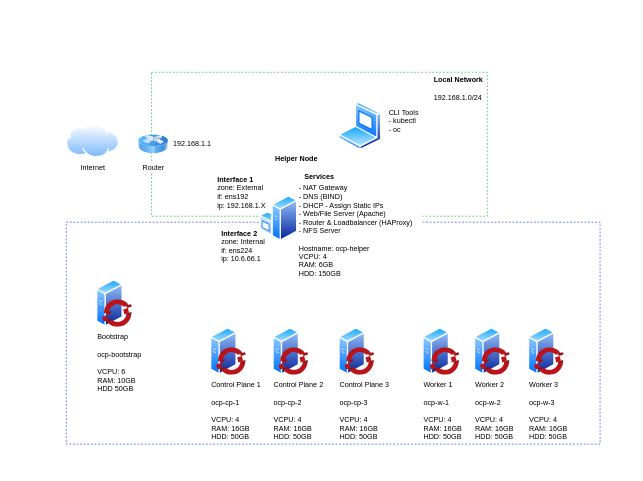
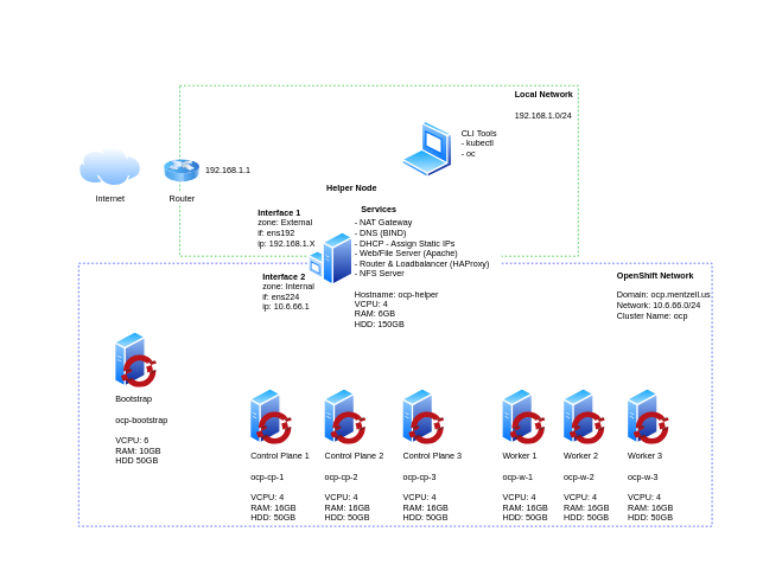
  <mxCell id="0" />
  <mxCell id="1" parent="0" />
  <mxCell id="2" value="" style="rounded=0;whiteSpace=wrap;html=1;strokeWidth=1;align=left;fillColor=none;strokeColor=none;" parent="1" vertex="1"><mxGeometry x="20" y="20" width="1030" height="760" as="geometry" /></mxCell>
  <mxCell id="3" value="" style="rounded=0;whiteSpace=wrap;html=1;dashed=1;strokeColor=#06B817;" parent="1" vertex="1"><mxGeometry x="252" y="120" width="560" height="240" as="geometry" /></mxCell>
  <mxCell id="4" value="" style="rounded=0;whiteSpace=wrap;html=1;dashed=1;strokeWidth=1;strokeColor=#0526FF;" parent="1" vertex="1"><mxGeometry x="110" y="370" width="890" height="370" as="geometry" /></mxCell>
  <mxCell id="5" value="" style="group" parent="1" vertex="1" connectable="0"><mxGeometry x="350" y="545" width="70" height="80" as="geometry" /></mxCell>
  <mxCell id="6" value="Control Plane 1&lt;br&gt;&lt;br&gt;ocp-cp-1&lt;br&gt;&lt;br&gt;&lt;div&gt;VCPU: 4&amp;nbsp;&lt;/div&gt;&lt;div&gt;RAM: 16GB&lt;/div&gt;&lt;div&gt;HDD: 50GB&lt;/div&gt;" style="aspect=fixed;perimeter=ellipsePerimeter;html=1;align=left;shadow=0;dashed=0;spacingTop=3;image;image=img/lib/active_directory/generic_server.svg;" parent="5" vertex="1"><mxGeometry width="44.8" height="80" as="geometry" /></mxCell>
  <mxCell id="7" value="" style="aspect=fixed;html=1;points=[];align=center;image;fontSize=12;image=img/lib/mscae/OpenShift.svg;" parent="5" vertex="1"><mxGeometry x="10" y="34" width="50" height="46" as="geometry" /></mxCell>
  <mxCell id="8" value="" style="group" parent="1" vertex="1" connectable="0"><mxGeometry x="454" y="545" width="70" height="80" as="geometry" /></mxCell>
  <mxCell id="9" value="Control Plane&amp;nbsp;2&lt;br&gt;&lt;br&gt;ocp-cp-2&lt;br&gt;&lt;br&gt;VCPU: 4&lt;br&gt;RAM: 16GB&lt;br&gt;HDD: 50GB" style="aspect=fixed;perimeter=ellipsePerimeter;html=1;align=left;shadow=0;dashed=0;spacingTop=3;image;image=img/lib/active_directory/generic_server.svg;" parent="8" vertex="1"><mxGeometry width="44.8" height="80" as="geometry" /></mxCell>
  <mxCell id="10" value="" style="aspect=fixed;html=1;points=[];align=center;image;fontSize=12;image=img/lib/mscae/OpenShift.svg;" parent="8" vertex="1"><mxGeometry x="10" y="34" width="50" height="46" as="geometry" /></mxCell>
  <mxCell id="11" value="" style="group" parent="1" vertex="1" connectable="0"><mxGeometry x="564" y="545" width="70" height="80" as="geometry" /></mxCell>
  <mxCell id="12" value="Control Plane&amp;nbsp;3&lt;br&gt;&lt;br&gt;ocp-cp-3&lt;br&gt;&lt;br&gt;VCPU: 4&lt;br&gt;RAM: 16GB&lt;br&gt;HDD: 50GB" style="aspect=fixed;perimeter=ellipsePerimeter;html=1;align=left;shadow=0;dashed=0;spacingTop=3;image;image=img/lib/active_directory/generic_server.svg;" parent="11" vertex="1"><mxGeometry width="44.8" height="80" as="geometry" /></mxCell>
  <mxCell id="13" value="" style="aspect=fixed;html=1;points=[];align=center;image;fontSize=12;image=img/lib/mscae/OpenShift.svg;" parent="11" vertex="1"><mxGeometry x="10" y="34" width="50" height="46" as="geometry" /></mxCell>
  <mxCell id="14" value="" style="group" parent="1" vertex="1" connectable="0"><mxGeometry x="704" y="545" width="70" height="80" as="geometry" /></mxCell>
  <mxCell id="15" value="Worker 1&lt;br&gt;&lt;br&gt;ocp-w-1&lt;br&gt;&lt;br&gt;VCPU: 4&lt;br&gt;RAM: 16GB&lt;br&gt;HDD: 50GB" style="aspect=fixed;perimeter=ellipsePerimeter;html=1;align=left;shadow=0;dashed=0;spacingTop=3;image;image=img/lib/active_directory/generic_server.svg;" parent="14" vertex="1"><mxGeometry width="44.8" height="80" as="geometry" /></mxCell>
  <mxCell id="16" value="" style="aspect=fixed;html=1;points=[];align=center;image;fontSize=12;image=img/lib/mscae/OpenShift.svg;" parent="14" vertex="1"><mxGeometry x="12" y="34" width="50" height="46" as="geometry" /></mxCell>
  <mxCell id="17" value="" style="group" parent="1" vertex="1" connectable="0"><mxGeometry x="790" y="545" width="70" height="80" as="geometry" /></mxCell>
  <mxCell id="18" value="Worker 2&lt;br&gt;&lt;br&gt;ocp-w-2&lt;br&gt;&lt;br&gt;VCPU: 4&lt;br&gt;RAM: 16GB&lt;br&gt;HDD: 50GB" style="aspect=fixed;perimeter=ellipsePerimeter;html=1;align=left;shadow=0;dashed=0;spacingTop=3;image;image=img/lib/active_directory/generic_server.svg;" parent="17" vertex="1"><mxGeometry width="44.8" height="80" as="geometry" /></mxCell>
  <mxCell id="19" value="" style="aspect=fixed;html=1;points=[];align=center;image;fontSize=12;image=img/lib/mscae/OpenShift.svg;" parent="17" vertex="1"><mxGeometry x="10" y="34" width="50" height="46" as="geometry" /></mxCell>
  <mxCell id="20" value="" style="group" parent="1" vertex="1" connectable="0"><mxGeometry x="160" y="465" width="70" height="80" as="geometry" /></mxCell>
  <mxCell id="21" value="Bootstrap&lt;br&gt;&lt;br&gt;ocp-bootstrap&lt;br&gt;&lt;br&gt;VCPU: 6&lt;br&gt;RAM: 10GB&lt;br&gt;HDD 50GB&amp;nbsp;" style="aspect=fixed;perimeter=ellipsePerimeter;html=1;align=left;shadow=0;dashed=0;spacingTop=3;image;image=img/lib/active_directory/generic_server.svg;" parent="20" vertex="1"><mxGeometry width="44.8" height="80" as="geometry" /></mxCell>
  <mxCell id="22" value="" style="aspect=fixed;html=1;points=[];align=center;image;fontSize=12;image=img/lib/mscae/OpenShift.svg;" parent="20" vertex="1"><mxGeometry x="10" y="34" width="50" height="46" as="geometry" /></mxCell>
+ <mxCell id="23" value="&lt;div style=&quot;text-align: left&quot;&gt;&lt;span&gt;&lt;b&gt;OpenShift Network&lt;/b&gt;&lt;/span&gt;&lt;/div&gt;&lt;br&gt;&lt;div style=&quot;text-align: left&quot;&gt;&lt;span&gt;Domain: ocp.mentzell.us&lt;/span&gt;&lt;/div&gt;&lt;div style=&quot;text-align: left&quot;&gt;&lt;span&gt;Network: 10.6.66.0/24&lt;/span&gt;&lt;/div&gt;&lt;div style=&quot;text-align: left&quot;&gt;&lt;span&gt;Cluster Name: ocp&lt;/span&gt;&lt;/div&gt;" style="text;html=1;strokeColor=none;fillColor=none;align=right;verticalAlign=middle;whiteSpace=wrap;rounded=0;dashed=1;" parent="1" vertex="1"><mxGeometry x="855" y="380" width="145" height="70" as="geometry" /></mxCell>
  <mxCell id="24" value="&lt;b&gt;Local Network&lt;br&gt;&lt;/b&gt;&lt;br&gt;192.168.1.0/24" style="text;html=1;strokeColor=none;fillColor=none;align=left;verticalAlign=middle;whiteSpace=wrap;rounded=0;dashed=1;" parent="1" vertex="1"><mxGeometry x="721" y="122.13" width="93" height="50" as="geometry" /></mxCell>
  <mxCell id="25" value="" style="group" parent="1" vertex="1" connectable="0"><mxGeometry x="564" y="150" width="270" height="100" as="geometry" /></mxCell>
  <mxCell id="26" value="" style="aspect=fixed;perimeter=ellipsePerimeter;html=1;align=center;shadow=0;dashed=0;spacingTop=3;image;image=img/lib/active_directory/laptop_client.svg;" parent="25" vertex="1"><mxGeometry y="20" width="72" height="80" as="geometry" /></mxCell>
  <mxCell id="27" value="" style="group" parent="25" vertex="1" connectable="0"><mxGeometry x="10" width="260" height="97.2" as="geometry" /></mxCell>
  <mxCell id="28" value="CLI Tools&lt;br&gt;- kubectl&lt;br&gt;- oc" style="text;html=1;strokeColor=none;align=left;verticalAlign=middle;whiteSpace=wrap;rounded=0;fillColor=#ffffff;" parent="27" vertex="1"><mxGeometry x="71.65" y="23.6" width="68.35" height="55" as="geometry" /></mxCell>
  <mxCell id="29" value="Internet" style="aspect=fixed;perimeter=ellipsePerimeter;html=1;align=center;shadow=0;dashed=0;spacingTop=3;image;image=img/lib/active_directory/internet_cloud.svg;" parent="1" vertex="1"><mxGeometry x="110" y="206.25" width="88.49" height="55.75" as="geometry" /></mxCell>
  <mxCell id="30" value="Router" style="image;html=1;image=img/lib/clip_art/networking/Router_Icon_128x128.png" parent="1" vertex="1"><mxGeometry x="230" y="215" width="50" height="50" as="geometry" /></mxCell>
  <mxCell id="31" value="" style="group" parent="1" vertex="1" connectable="0"><mxGeometry x="360" y="255" width="344" height="200" as="geometry" /></mxCell>
  <mxCell id="32" value="" style="group" parent="31" vertex="1" connectable="0"><mxGeometry x="64" y="50" width="280" height="130" as="geometry" /></mxCell>
  <mxCell id="33" value="&lt;b style=&quot;text-align: left ; background-color: rgb(248 , 249 , 250)&quot;&gt;&lt;br&gt;&lt;/b&gt;" style="aspect=fixed;perimeter=ellipsePerimeter;html=1;align=center;shadow=0;dashed=0;spacingTop=3;image;image=img/lib/active_directory/windows_server.svg;imageBackground=#ffffff;" parent="32" vertex="1"><mxGeometry x="8.35" y="20" width="63.3" height="77.2" as="geometry" /></mxCell>
  <mxCell id="34" value="- NAT Gateway&lt;br&gt;- DNS (BIND)&lt;br&gt;&lt;div&gt;&lt;span&gt;- DHCP - Assign Static IPs&lt;/span&gt;&lt;/div&gt;&lt;div&gt;- Web/File Server (Apache)&lt;span&gt;&lt;br&gt;&lt;/span&gt;&lt;/div&gt;&lt;div&gt;- Router &amp;amp; Loadbalancer (HAProxy)&lt;br&gt;&lt;/div&gt;&lt;div&gt;- NFS Server&lt;/div&gt;&lt;div&gt;&lt;br&gt;&lt;/div&gt;&lt;div&gt;Hostname: ocp-helper&lt;/div&gt;&lt;div&gt;VCPU: 4&lt;/div&gt;&lt;div&gt;RAM: 6GB&lt;/div&gt;&lt;div&gt;HDD: 150GB&lt;/div&gt;&lt;div&gt;&lt;br&gt;&lt;/div&gt;&lt;div&gt;&lt;br&gt;&lt;/div&gt;" style="text;html=1;strokeColor=none;align=left;verticalAlign=middle;whiteSpace=wrap;rounded=0;fillColor=#ffffff;" parent="32" vertex="1"><mxGeometry x="71.65" y="9" width="208.35" height="170" as="geometry" /></mxCell>
  <mxCell id="35" value="&lt;b&gt;Interface 1&lt;/b&gt;&lt;br&gt;zone: External&lt;br&gt;if: ens192&lt;br&gt;ip: 192.168.1.X" style="text;html=1;strokeColor=none;fillColor=none;align=left;verticalAlign=middle;whiteSpace=wrap;rounded=0;" parent="31" vertex="1"><mxGeometry y="30" width="100" height="70" as="geometry" /></mxCell>
  <mxCell id="36" value="&lt;div style=&quot;text-align: left&quot;&gt;&lt;span&gt;&lt;b&gt;Interface 2&lt;/b&gt;&lt;/span&gt;&lt;/div&gt;&lt;div style=&quot;text-align: left&quot;&gt;&lt;span&gt;zone: Internal&lt;/span&gt;&lt;/div&gt;&lt;div style=&quot;text-align: left&quot;&gt;if: ens224&lt;/div&gt;&lt;div style=&quot;text-align: left&quot;&gt;&lt;span&gt;ip: 10.6.66.1&lt;/span&gt;&lt;/div&gt;" style="text;html=1;strokeColor=none;fillColor=none;align=center;verticalAlign=middle;whiteSpace=wrap;rounded=0;" parent="31" vertex="1"><mxGeometry y="115" width="90" height="80" as="geometry" /></mxCell>
  <mxCell id="37" value="&lt;b&gt;Helper Node&lt;/b&gt;" style="text;html=1;strokeColor=none;fillColor=none;align=center;verticalAlign=middle;whiteSpace=wrap;rounded=0;" parent="31" vertex="1"><mxGeometry x="94" width="80" height="20" as="geometry" /></mxCell>
  <mxCell id="38" value="&lt;b style=&quot;text-align: left&quot;&gt;Services&lt;/b&gt;" style="text;html=1;strokeColor=none;fillColor=none;align=center;verticalAlign=middle;whiteSpace=wrap;rounded=0;dashed=1;" parent="31" vertex="1"><mxGeometry x="137" y="30" width="70" height="20" as="geometry" /></mxCell>
  <mxCell id="39" value="192.168.1.1" style="text;html=1;strokeColor=none;fillColor=none;align=center;verticalAlign=middle;whiteSpace=wrap;rounded=0;" parent="1" vertex="1"><mxGeometry x="300" y="230" width="40" height="20" as="geometry" /></mxCell>
  <mxCell id="40" value="" style="group" vertex="1" connectable="0" parent="1"><mxGeometry x="880" y="545" width="70" height="80" as="geometry" /></mxCell>
  <mxCell id="41" value="Worker 3&lt;br&gt;&lt;br&gt;ocp-w-3&lt;br&gt;&lt;br&gt;VCPU: 4&lt;br&gt;RAM: 16GB&lt;br&gt;HDD: 50GB" style="aspect=fixed;perimeter=ellipsePerimeter;html=1;align=left;shadow=0;dashed=0;spacingTop=3;image;image=img/lib/active_directory/generic_server.svg;" vertex="1" parent="40"><mxGeometry width="44.8" height="80" as="geometry" /></mxCell>
  <mxCell id="42" value="" style="aspect=fixed;html=1;points=[];align=center;image;fontSize=12;image=img/lib/mscae/OpenShift.svg;" vertex="1" parent="40"><mxGeometry x="10" y="34" width="50" height="46" as="geometry" /></mxCell>
